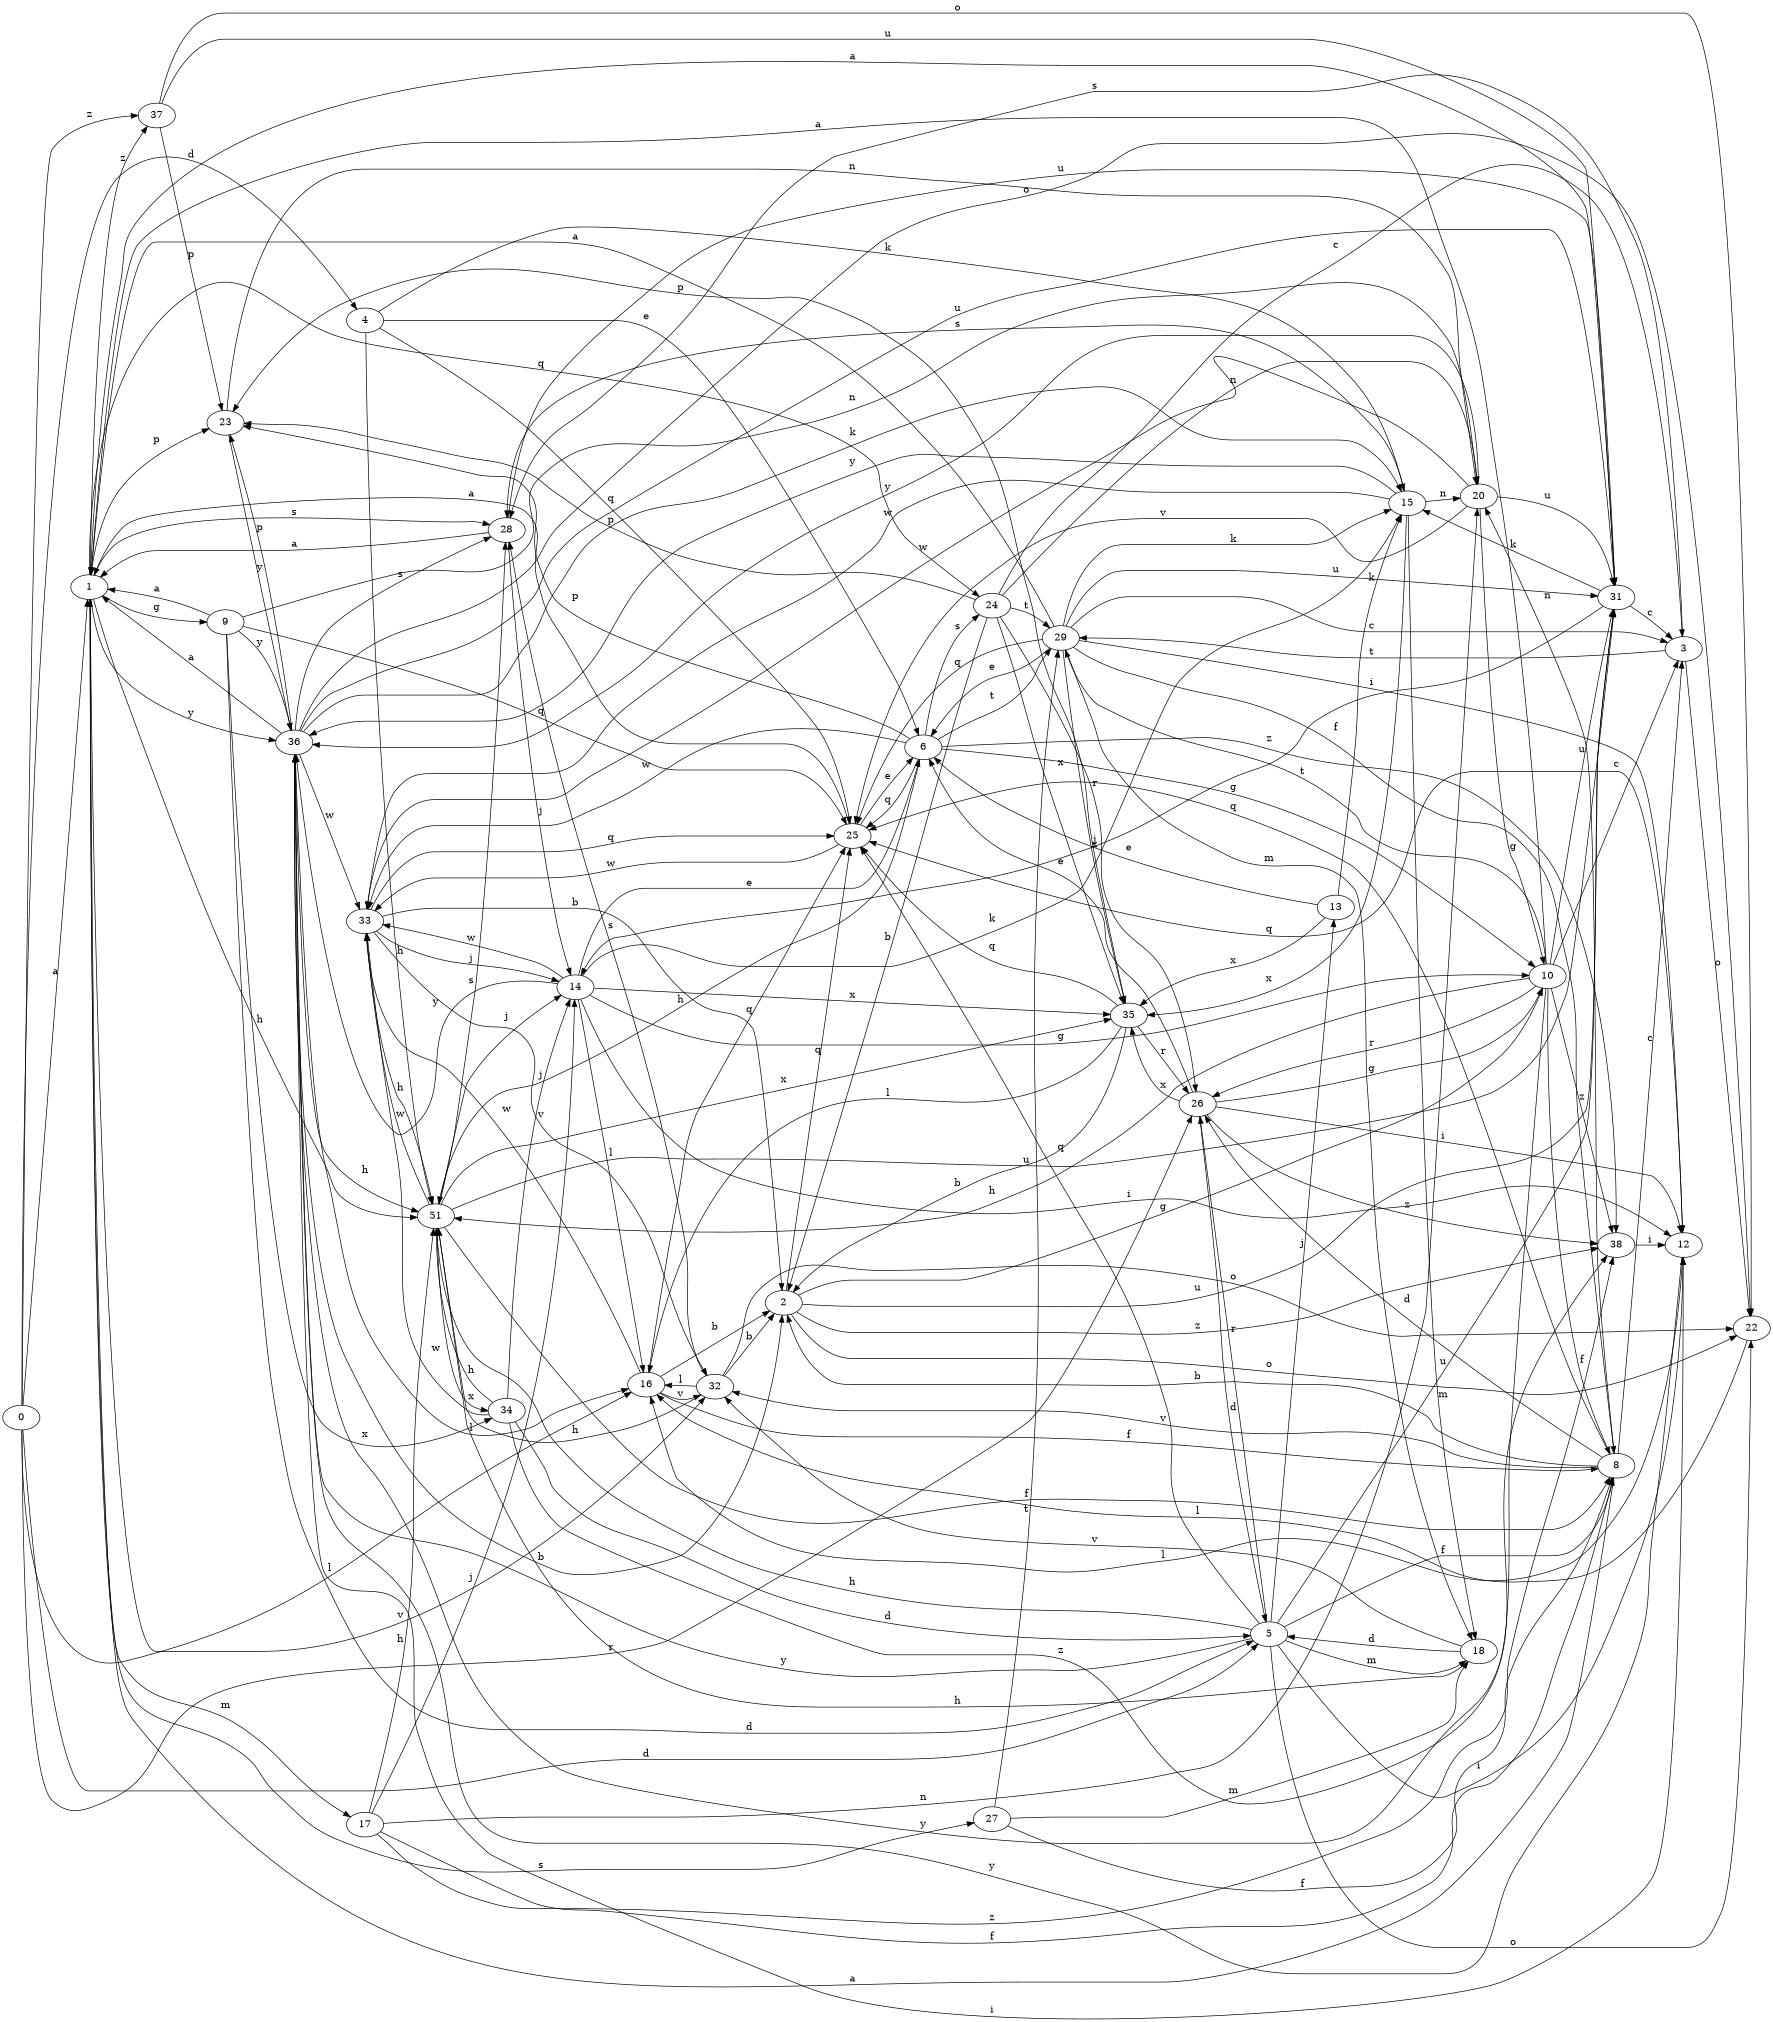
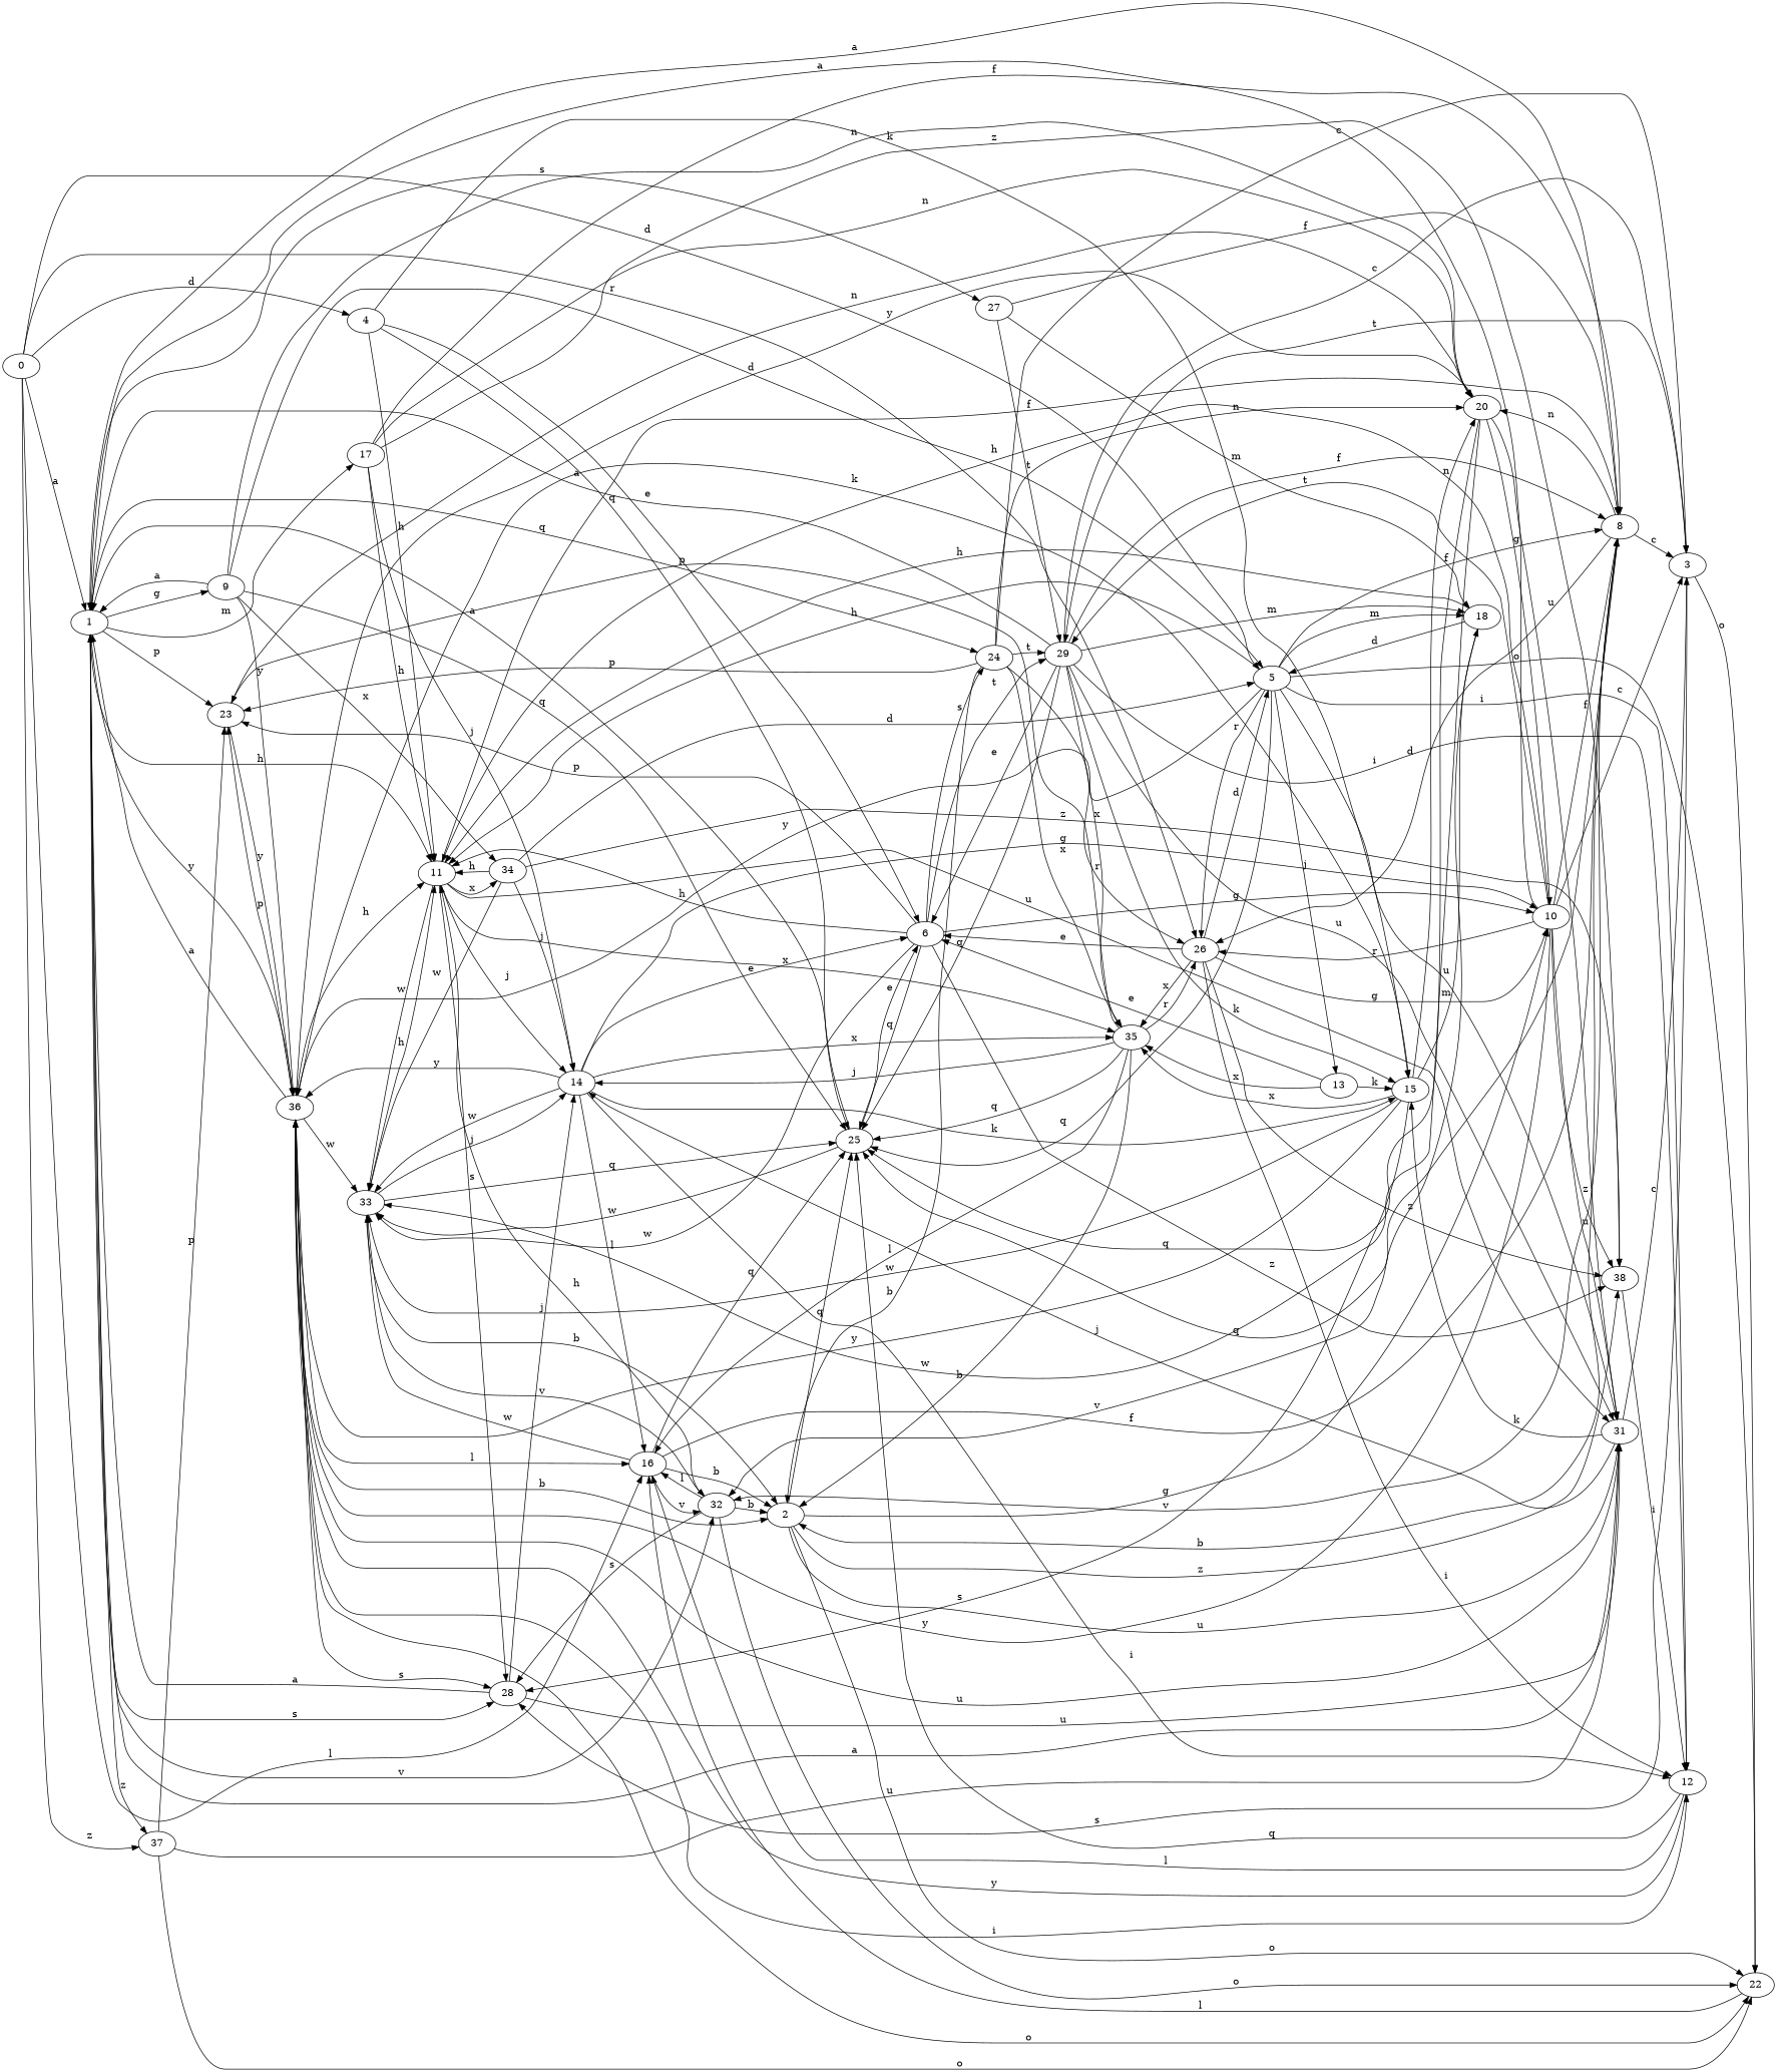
  strict digraph {
    rankdir=LR
    0
    1
    4
    5
    16
    26
    37
    9
-   11 [label=51]
+   11
    17
    23
    24
    27
    28
    32
    36
    25
    6
    15
    22
    31
    8
    12
    13
    18
    2
    33
    10
    38
    35
    20
    34
    14
    3
    29
    0 -> 1 [label=a]
    0 -> 4 [label=d]
    0 -> 5 [label=d]
    0 -> 16 [label=l]
    0 -> 26 [label=r]
    0 -> 37 [label=z]
    1 -> 37 [label=z]
    1 -> 9 [label=g]
    1 -> 11 [label=h]
    1 -> 17 [label=m]
    1 -> 23 [label=p]
    1 -> 24 [label=q]
    1 -> 27 [label=s]
    1 -> 28 [label=s]
    1 -> 32 [label=v]
    1 -> 36 [label=y]
    4 -> 11 [label=h]
    4 -> 25 [label=q]
    4 -> 6 [label=e]
    4 -> 15 [label=k]
    5 -> 26 [label=r]
    5 -> 11 [label=h]
    5 -> 36 [label=y]
    5 -> 25 [label=q]
    5 -> 22 [label=o]
    5 -> 31 [label=u]
    5 -> 8 [label=f]
    5 -> 12 [label=i]
    5 -> 13 [label=j]
    5 -> 18 [label=m]
    16 -> 32 [label=v]
    16 -> 25 [label=q]
    16 -> 8 [label=f]
    16 -> 2 [label=b]
    16 -> 33 [label=w]
    26 -> 5 [label=d]
    26 -> 6 [label=e]
    26 -> 12 [label=i]
    26 -> 10 [label=g]
    26 -> 38 [label=z]
    26 -> 35 [label=x]
    37 -> 23 [label=p]
    37 -> 22 [label=o]
    37 -> 31 [label=u]
    9 -> 1 [label=a]
    9 -> 5 [label=d]
    9 -> 36 [label=y]
    9 -> 25 [label=q]
    9 -> 20 [label=n]
    9 -> 34 [label=x]
    11 -> 28 [label=s]
    11 -> 31 [label=u]
    11 -> 8 [label=f]
    11 -> 33 [label=w]
    11 -> 35 [label=x]
    11 -> 34 [label=x]
    11 -> 14 [label=j]
    17 -> 11 [label=h]
    17 -> 8 [label=f]
    17 -> 38 [label=z]
    17 -> 20 [label=n]
    17 -> 14 [label=j]
    23 -> 36 [label=y]
    23 -> 20 [label=n]
    24 -> 26 [label=r]
    24 -> 23 [label=p]
    24 -> 2 [label=b]
    24 -> 35 [label=x]
    24 -> 20 [label=n]
    24 -> 3 [label=c]
    24 -> 29 [label=t]
    27 -> 8 [label=f]
    27 -> 18 [label=m]
    27 -> 29 [label=t]
    28 -> 1 [label=a]
    28 -> 31 [label=u]
    28 -> 14 [label=j]
    32 -> 16 [label=l]
    32 -> 11 [label=h]
    32 -> 28 [label=s]
    32 -> 22 [label=o]
    32 -> 2 [label=b]
    36 -> 1 [label=a]
    36 -> 16 [label=l]
    36 -> 11 [label=h]
    36 -> 23 [label=p]
    36 -> 28 [label=s]
    36 -> 15 [label=k]
    36 -> 22 [label=o]
    36 -> 31 [label=u]
    36 -> 12 [label=i]
    36 -> 2 [label=b]
    36 -> 33 [label=w]
    25 -> 1 [label=a]
    25 -> 6 [label=e]
    25 -> 33 [label=w]
    6 -> 11 [label=h]
    6 -> 23 [label=p]
    6 -> 24 [label=s]
    6 -> 25 [label=q]
    6 -> 33 [label=w]
    6 -> 10 [label=g]
    6 -> 38 [label=z]
    6 -> 29 [label=t]
    15 -> 28 [label=s]
    15 -> 36 [label=y]
    15 -> 18 [label=m]
    15 -> 33 [label=w]
    15 -> 35 [label=x]
    15 -> 20 [label=n]
    22 -> 16 [label=l]
    31 -> 1 [label=a]
    31 -> 15 [label=k]
    31 -> 14 [label=j]
    31 -> 3 [label=c]
    8 -> 1 [label=a]
    8 -> 26 [label=d]
    8 -> 32 [label=v]
    8 -> 25 [label=q]
    8 -> 2 [label=b]
    8 -> 20 [label=n]
    8 -> 3 [label=c]
    12 -> 16 [label=l]
    12 -> 36 [label=y]
    12 -> 25 [label=q]
    13 -> 6 [label=e]
    13 -> 15 [label=k]
    13 -> 35 [label=x]
    18 -> 5 [label=d]
    18 -> 11 [label=h]
    18 -> 32 [label=v]
    2 -> 25 [label=q]
    2 -> 22 [label=o]
    2 -> 31 [label=u]
    2 -> 10 [label=g]
    2 -> 38 [label=z]
    33 -> 11 [label=h]
    33 -> 32 [label=v]
    33 -> 25 [label=q]
    33 -> 2 [label=b]
    33 -> 14 [label=j]
    10 -> 1 [label=a]
    10 -> 26 [label=r]
    10 -> 11 [label=h]
    10 -> 36 [label=y]
    10 -> 31 [label=u]
    10 -> 8 [label=f]
    10 -> 38 [label=z]
    10 -> 3 [label=c]
    10 -> 29 [label=t]
    38 -> 12 [label=i]
    35 -> 16 [label=l]
    35 -> 26 [label=r]
    35 -> 23 [label=p]
    35 -> 25 [label=q]
    35 -> 2 [label=b]
+   35 -> 14 [label=j]
    20 -> 36 [label=y]
-   20 -> 25 [label=v]
+   20 -> 25 [label=q]
    20 -> 31 [label=u]
    20 -> 33 [label=w]
    20 -> 10 [label=g]
    34 -> 5 [label=d]
    34 -> 11 [label=h]
    34 -> 33 [label=w]
    34 -> 38 [label=z]
    34 -> 14 [label=j]
    14 -> 16 [label=l]
    14 -> 36 [label=y]
    14 -> 6 [label=e]
    14 -> 15 [label=k]
    14 -> 12 [label=i]
    14 -> 33 [label=w]
    14 -> 10 [label=g]
    14 -> 35 [label=x]
    3 -> 28 [label=s]
    3 -> 22 [label=o]
    3 -> 29 [label=t]
    29 -> 1 [label=a]
    29 -> 25 [label=q]
    29 -> 6 [label=e]
    29 -> 15 [label=k]
    29 -> 31 [label=u]
    29 -> 8 [label=f]
    29 -> 12 [label=i]
    29 -> 18 [label=m]
    29 -> 35 [label=x]
    29 -> 3 [label=c]
  }
